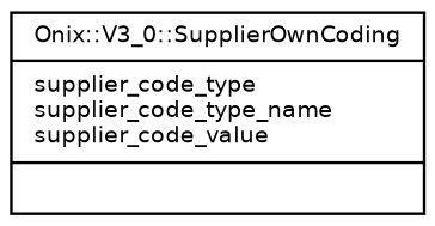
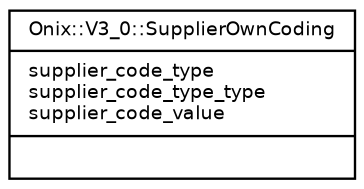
  digraph {
    fontname="Bitstream Vera Sans"
    fontsize=8
-   n1 [fontname="Bitstream Vera Sans" fontsize=8 label="{Onix::V3_0::SupplierOwnCoding\l|supplier_code_type\lsupplier_code_type_name\lsupplier_code_value\l|\l}" shape=record]
+   n1 [fontname="Bitstream Vera Sans" fontsize=8 label="{Onix::V3_0::SupplierOwnCoding\l|supplier_code_type\lsupplier_code_type_type\lsupplier_code_value\l|\l}" shape=record]
  }
